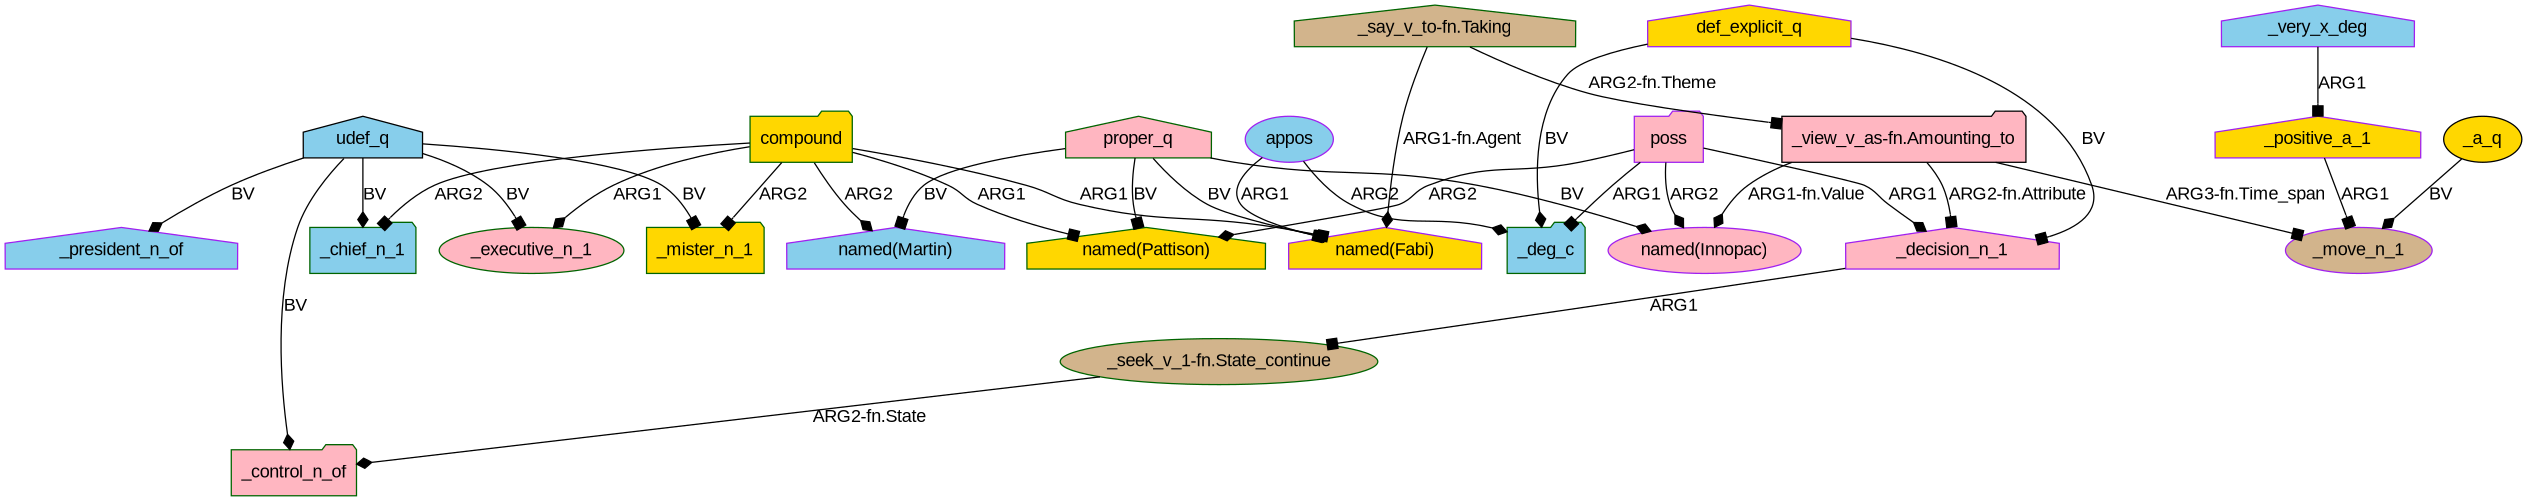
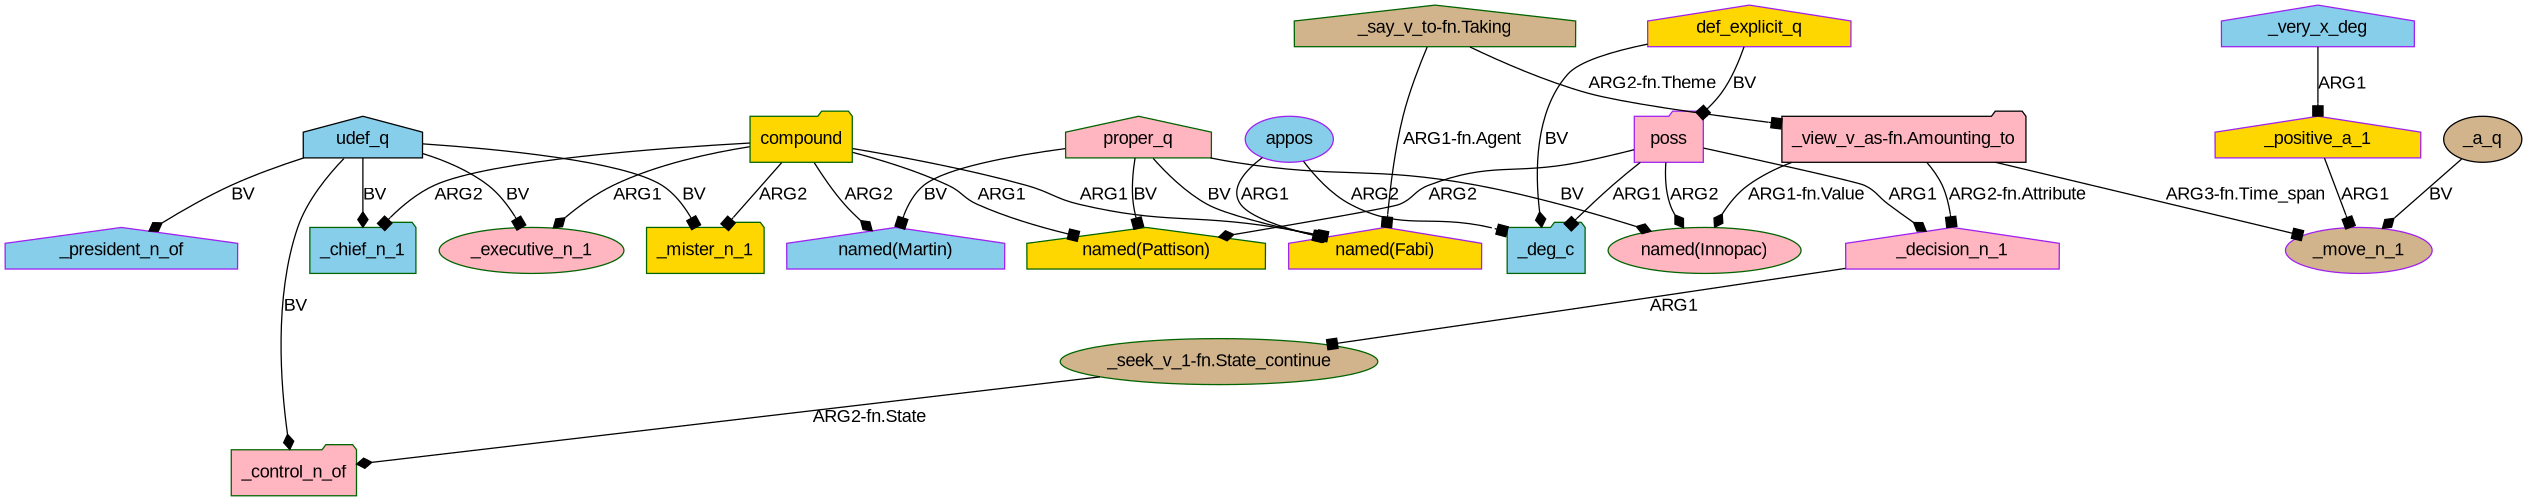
  digraph {
    fontname="Liberation Sans"
    node [color=darkgreen fillcolor=lightpink fontname="Liberation Sans" shape=house style=filled]
    edge [arrowhead=box fontname="Liberation Sans"]
    poss [color=purple shape=folder]
-   "named(Innopac)" [color=purple shape=ellipse]
+   "named(Innopac)" [shape=ellipse]
    n3 [fillcolor=skyblue label=_deg_c shape=folder]
    _decision_n_1 [color=purple]
    "named(Pattison)" [fillcolor=gold]
    "_seek_v_1-fn.State_continue" [fillcolor=tan shape=ellipse]
    compound [fillcolor=gold shape=folder]
    _mister_n_1 [fillcolor=gold shape=folder]
    _chief_n_1 [fillcolor=skyblue shape=folder]
    "named(Martin)" [color=purple fillcolor=skyblue]
    "named(Fabi)" [color=purple fillcolor=gold]
    _executive_n_1 [shape=ellipse]
    udef_q [color=black fillcolor=skyblue]
    _control_n_of [shape=folder]
    _president_n_of [color=purple fillcolor=skyblue]
    appos [color=purple fillcolor=skyblue shape=ellipse]
    _very_x_deg [color=purple fillcolor=skyblue]
    _positive_a_1 [color=purple fillcolor=gold]
    _move_n_1 [color=purple fillcolor=tan shape=ellipse]
    "_say_v_to-fn.Taking" [fillcolor=tan]
    "_view_v_as-fn.Amounting_to" [color=black shape=folder]
    def_explicit_q [color=purple fillcolor=gold]
    proper_q
-   _a_q [color=black fillcolor=gold shape=ellipse]
+   _a_q [color=black fillcolor=tan shape=ellipse]
    poss -> "named(Innopac)" [arrowhead=diamond label=ARG2]
    poss -> n3 [label=ARG1]
    poss -> _decision_n_1 [arrowhead=diamond label=ARG1]
    poss -> "named(Pattison)" [arrowhead=diamond label=ARG2]
    _decision_n_1 -> "_seek_v_1-fn.State_continue" [label=ARG1]
    "_seek_v_1-fn.State_continue" -> _control_n_of [arrowhead=diamond label="ARG2-fn.State"]
    compound -> "named(Pattison)" [label=ARG1]
    compound -> _mister_n_1 [label=ARG2]
    compound -> _chief_n_1 [label=ARG2]
    compound -> "named(Martin)" [arrowhead=diamond label=ARG2]
    compound -> "named(Fabi)" [label=ARG1]
    compound -> _executive_n_1 [arrowhead=diamond label=ARG1]
    udef_q -> _mister_n_1 [label=BV]
    udef_q -> _chief_n_1 [arrowhead=diamond label=BV]
    udef_q -> _executive_n_1 [label=BV]
    udef_q -> _control_n_of [arrowhead=diamond label=BV]
    udef_q -> _president_n_of [arrowhead=diamond label=BV]
-   appos -> n3 [arrowhead=diamond label=ARG2]
+   appos -> n3 [label=ARG2]
    appos -> "named(Fabi)" [label=ARG1]
    _very_x_deg -> _positive_a_1 [label=ARG1]
    _positive_a_1 -> _move_n_1 [label=ARG1]
-   "_say_v_to-fn.Taking" -> "named(Fabi)" [arrowhead=diamond label="ARG1-fn.Agent"]
+   "_say_v_to-fn.Taking" -> "named(Fabi)" [label="ARG1-fn.Agent"]
    "_say_v_to-fn.Taking" -> "_view_v_as-fn.Amounting_to" [label="ARG2-fn.Theme"]
    "_view_v_as-fn.Amounting_to" -> "named(Innopac)" [arrowhead=diamond label="ARG1-fn.Value"]
    "_view_v_as-fn.Amounting_to" -> _decision_n_1 [label="ARG2-fn.Attribute"]
    "_view_v_as-fn.Amounting_to" -> _move_n_1 [label="ARG3-fn.Time_span"]
    def_explicit_q -> n3 [arrowhead=diamond label=BV]
-   def_explicit_q -> _decision_n_1 [label=BV]
+   def_explicit_q -> poss [label=BV]
    proper_q -> "named(Innopac)" [arrowhead=diamond label=BV]
    proper_q -> "named(Pattison)" [label=BV]
    proper_q -> "named(Martin)" [label=BV]
    proper_q -> "named(Fabi)" [label=BV]
    _a_q -> _move_n_1 [arrowhead=diamond label=BV]
  }
